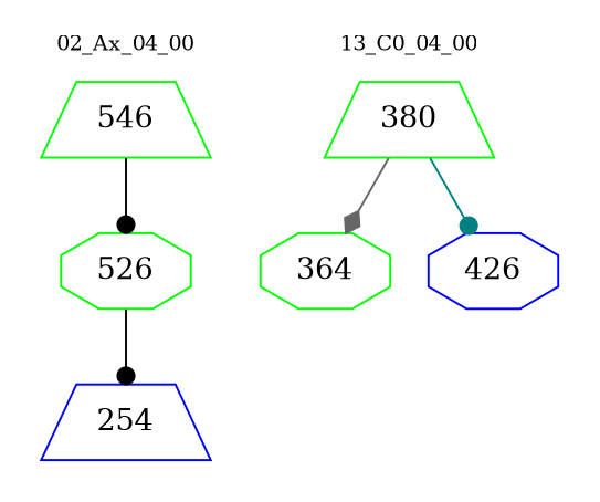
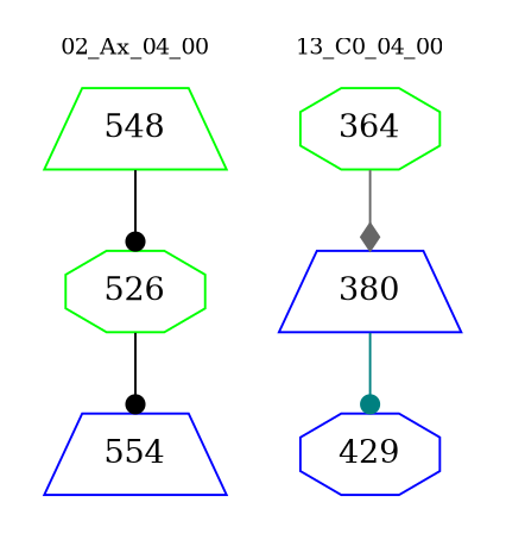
  digraph {
    node [color=green shape=trapezium]
    edge [arrowhead=dot color=black]
-   n1 [label=546]
+   n1 [label=548]
    n2 [label=526 shape=octagon]
-   n3 [color=blue label=254]
+   n3 [color=blue label=554]
    n4 [label=364 shape=octagon]
-   n5 [label=380]
-   n6 [color=blue label=426 shape=octagon]
+   n5 [color=blue label=380]
+   n6 [color=blue label=429 shape=octagon]
    subgraph cluster_1 {
      color=white
      fontsize=10
      label="02_Ax_04_00"
      n1
      n2
      n3
    }
    subgraph cluster_2 {
      color=white
      fontsize=10
      label="13_C0_04_00"
      n4
      n5
      n6
    }
    n1 -> n2
    n2 -> n3
-   n5 -> n4 [arrowhead=diamond color=gray40]
+   n4 -> n5 [arrowhead=diamond color=gray40]
    n5 -> n6 [color=teal]
  }
